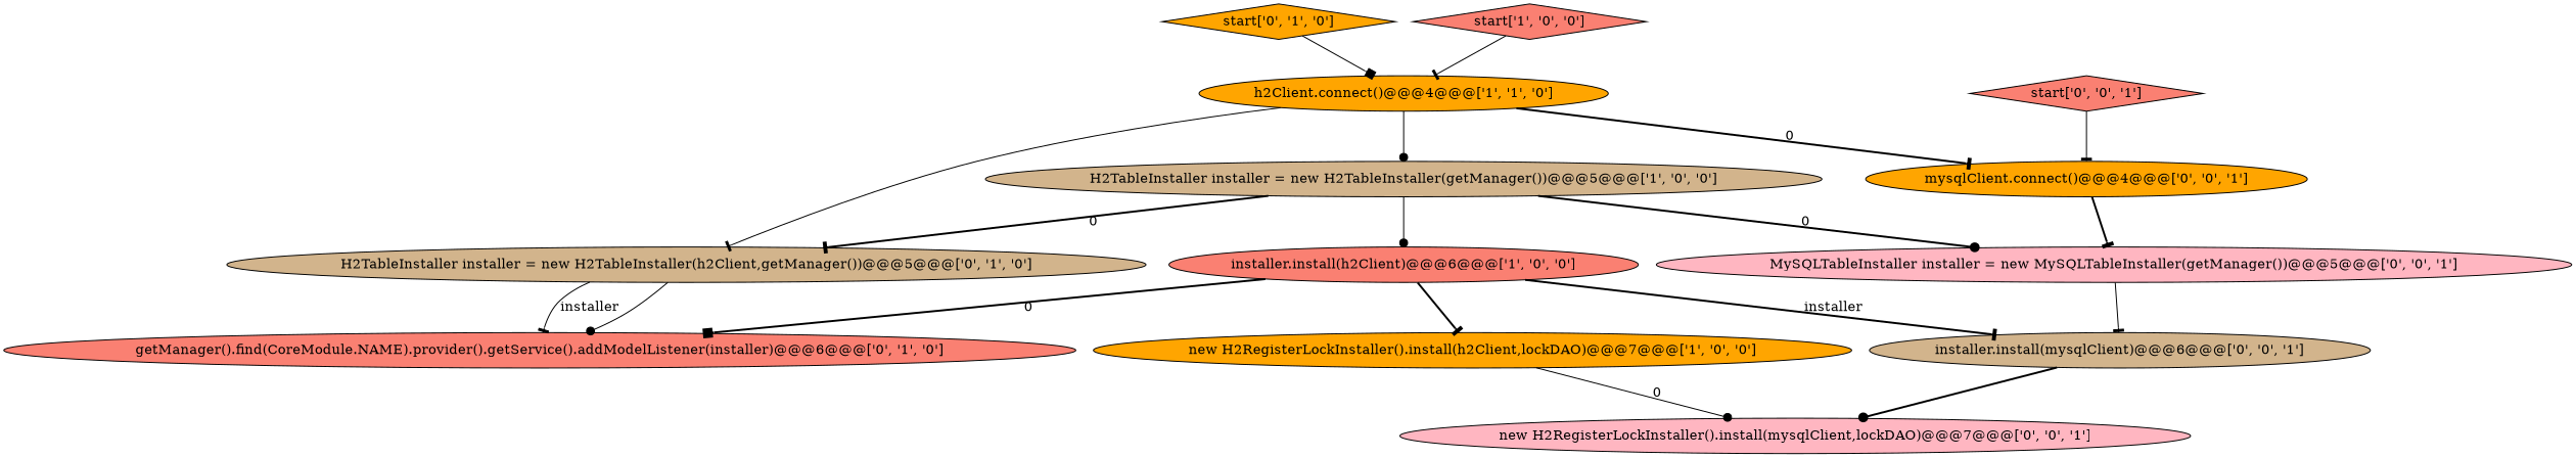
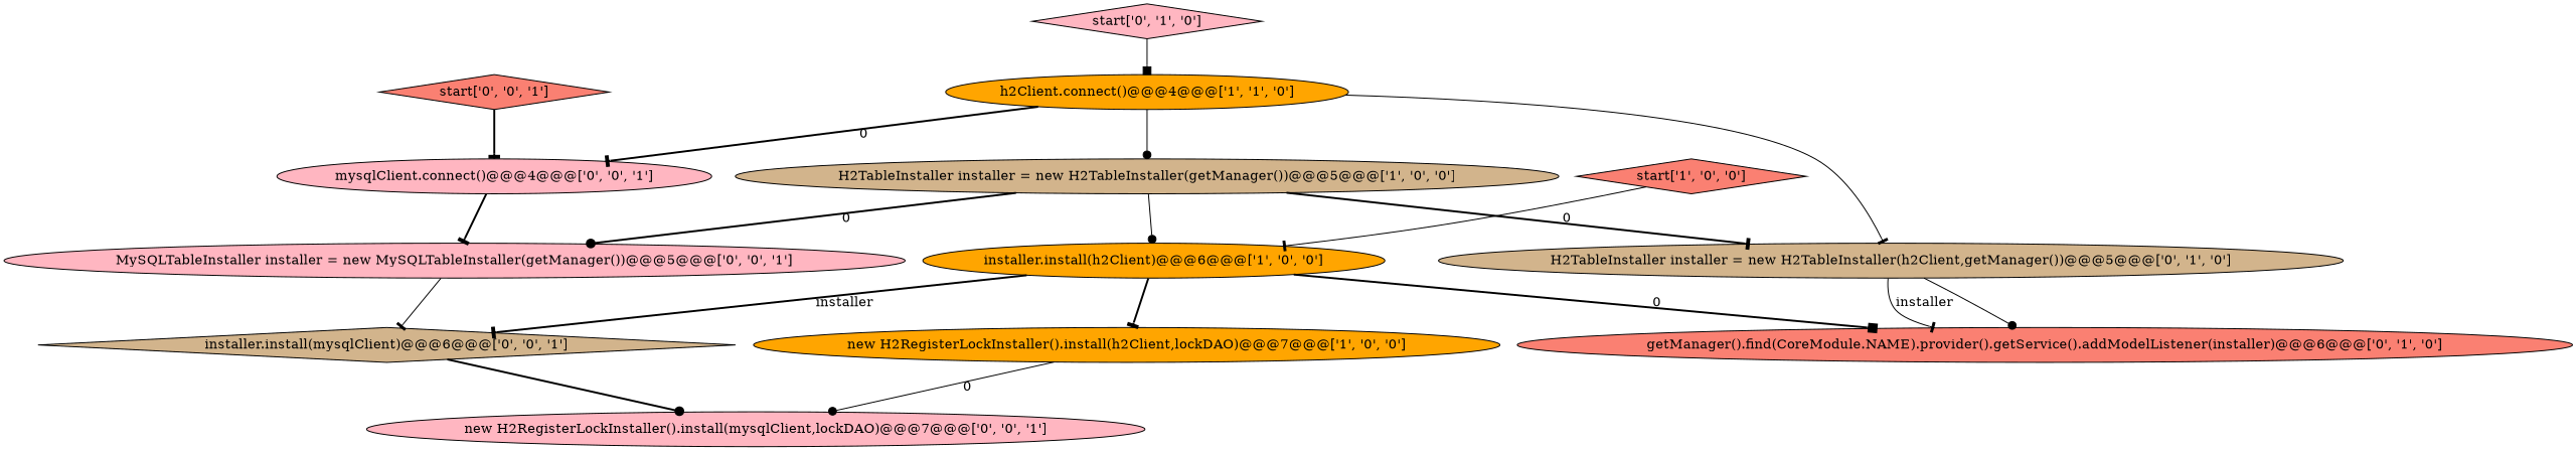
  digraph {
    node [fillcolor=lightpink shape=ellipse style=filled]
    edge [arrowhead=tee style=solid]
-   n1 [fillcolor=orange label="start['0', '1', '0']" shape=diamond]
+   n1 [label="start['0', '1', '0']" shape=diamond]
    n2 [fillcolor=orange label="h2Client.connect()@@@4@@@['1', '1', '0']"]
-   n3 [fillcolor=orange label="mysqlClient.connect()@@@4@@@['0', '0', '1']"]
+   n3 [label="mysqlClient.connect()@@@4@@@['0', '0', '1']"]
    n4 [fillcolor=tan label="H2TableInstaller installer = new H2TableInstaller(h2Client,getManager())@@@5@@@['0', '1', '0']"]
    n5 [fillcolor=tan label="H2TableInstaller installer = new H2TableInstaller(getManager())@@@5@@@['1', '0', '0']"]
    n6 [label="MySQLTableInstaller installer = new MySQLTableInstaller(getManager())@@@5@@@['0', '0', '1']"]
-   n7 [fillcolor=tan label="installer.install(mysqlClient)@@@6@@@['0', '0', '1']"]
+   n7 [fillcolor=tan label="installer.install(mysqlClient)@@@6@@@['0', '0', '1']" shape=diamond]
    n8 [label="new H2RegisterLockInstaller().install(mysqlClient,lockDAO)@@@7@@@['0', '0', '1']"]
    n9 [fillcolor=salmon label="getManager().find(CoreModule.NAME).provider().getService().addModelListener(installer)@@@6@@@['0', '1', '0']"]
    n10 [fillcolor=salmon label="start['0', '0', '1']" shape=diamond]
-   n11 [fillcolor=salmon label="installer.install(h2Client)@@@6@@@['1', '0', '0']"]
+   n11 [fillcolor=orange label="installer.install(h2Client)@@@6@@@['1', '0', '0']"]
    n12 [fillcolor=orange label="new H2RegisterLockInstaller().install(h2Client,lockDAO)@@@7@@@['1', '0', '0']"]
    n13 [fillcolor=salmon label="start['1', '0', '0']" shape=diamond]
    n1 -> n2 [arrowhead=box]
    n2 -> n3 [label=0 style=bold]
    n2 -> n4
    n2 -> n5 [arrowhead=dot]
    n3 -> n6 [style=bold]
    n4 -> n9 [arrowhead=dot]
    n4 -> n9 [label=installer]
    n5 -> n4 [label=0 style=bold]
    n5 -> n6 [arrowhead=dot label=0 style=bold]
    n5 -> n11 [arrowhead=dot]
    n6 -> n7
    n7 -> n8 [arrowhead=dot style=bold]
-   n10 -> n3
+   n10 -> n3 [style=bold]
    n11 -> n7 [label=installer style=bold]
    n11 -> n9 [arrowhead=box label=0 style=bold]
    n11 -> n12 [style=bold]
    n12 -> n8 [arrowhead=dot label=0]
-   n13 -> n2
+   n13 -> n11
  }
